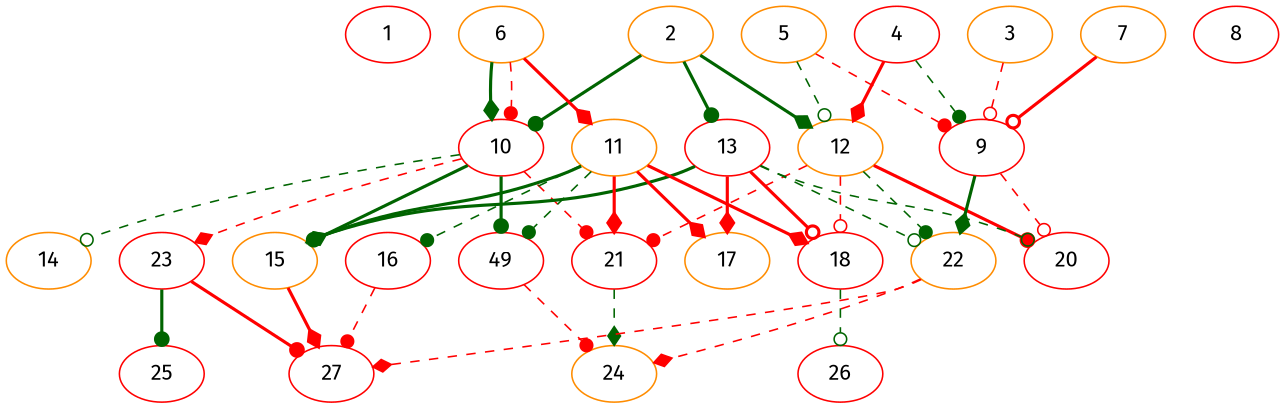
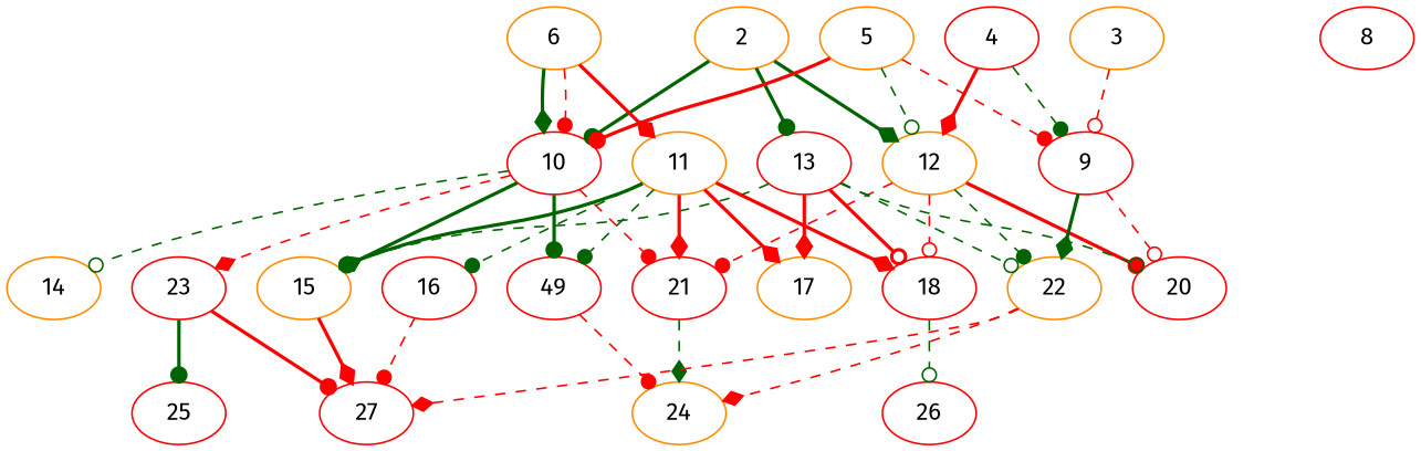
  digraph {
    fontname="Fira Sans"
    node [alpha=0.18 color=red fontname="Fira Sans"]
    edge [arrowhead=dot color=red fontname="Fira Sans" style=bold]
-   1 [alpha=0.15 expect_size=22768415568775912]
    2 [alpha=0.05 color=darkorange expect_size=135938260349041536]
    10 [alpha=0.03 expect_size=1402146838183651072]
    12 [alpha=0.00 color=darkorange expect_size=683277459895391092736]
    13 [alpha=0.11 expect_size=890194165936865411072]
    14 [alpha=0.17 color=darkorange expect_size=2275765364784678043648]
    15 [alpha=0.06 color=darkorange expect_size=724363749883904000000]
    n8 [alpha=0.19 expect_size=163212338941487218688 label=49]
    21 [alpha=0.01 expect_size=29231805591944572]
    23 [alpha=0.15 expect_size=253401635677355264]
    20 [alpha=0.11 expect_size=866858118973706496]
    22 [alpha=0.20 color=darkorange expect_size=195253804634854129664]
    18 [alpha=0.00 expect_size=3030311157412467]
    17 [alpha=0.13 color=darkorange expect_size=8828947915167760384]
    27 [alpha=0.02 expect_size=102865042331926528000]
    24 [alpha=0.12 color=darkorange expect_size=609498455482371670016]
    25 [alpha=0.10 expect_size=123852124937725408]
    26 [expect_size=279065133502519712]
    3 [alpha=0.04 color=darkorange expect_size=959711723776995840]
    9 [alpha=0.14 expect_size=241451650115696256]
    4 [expect_size=1691376453278008064]
    5 [alpha=0.04 color=darkorange expect_size=16353510710971074]
    6 [color=darkorange expect_size=15419352317625492]
    11 [alpha=0.13 color=darkorange expect_size=936787565811679100928]
    16 [alpha=0.10 expect_size=94535891711688704000]
-   7 [alpha=0.08 color=darkorange expect_size=1576517979934294016000]
    8 [alpha=0.04 expect_size=839951689228063080448]
    2 -> 10 [color=darkgreen]
    2 -> 12 [arrowhead=diamond color=darkgreen]
    2 -> 13 [color=darkgreen]
    10 -> 14 [arrowhead=odot color=darkgreen style=dashed]
    10 -> 15 [arrowhead=diamond color=darkgreen]
    10 -> n8 [color=darkgreen]
    10 -> 21 [style=dashed]
    10 -> 23 [arrowhead=diamond style=dashed]
    12 -> 21 [style=dashed]
    12 -> 20
    12 -> 22 [color=darkgreen style=dashed]
    12 -> 18 [arrowhead=odot style=dashed]
-   13 -> 15 [arrowhead=diamond color=darkgreen]
+   13 -> 15 [arrowhead=diamond color=darkgreen style=dashed]
    13 -> 20 [arrowhead=odot color=darkgreen style=dashed]
    13 -> 22 [arrowhead=odot color=darkgreen style=dashed]
    13 -> 18 [arrowhead=odot]
    13 -> 17 [arrowhead=diamond]
    15 -> 27 [arrowhead=diamond]
    n8 -> 24 [style=dashed]
    21 -> 24 [arrowhead=diamond color=darkgreen style=dashed]
    23 -> 27
    23 -> 25 [color=darkgreen]
    22 -> 27 [arrowhead=diamond style=dashed]
    22 -> 24 [arrowhead=diamond style=dashed]
    18 -> 26 [arrowhead=odot color=darkgreen style=dashed]
    3 -> 9 [arrowhead=odot style=dashed]
    9 -> 20 [arrowhead=odot style=dashed]
    9 -> 22 [arrowhead=diamond color=darkgreen]
    4 -> 12 [arrowhead=diamond]
    4 -> 9 [color=darkgreen style=dashed]
+   5 -> 10
    5 -> 12 [arrowhead=odot color=darkgreen style=dashed]
    5 -> 9 [style=dashed]
    6 -> 10 [arrowhead=diamond color=darkgreen]
    6 -> 10 [style=dashed]
    6 -> 11 [arrowhead=diamond]
    11 -> 15 [arrowhead=odot color=darkgreen]
    11 -> n8 [color=darkgreen style=dashed]
    11 -> 21 [arrowhead=diamond]
    11 -> 18 [arrowhead=diamond]
    11 -> 17 [arrowhead=diamond]
    11 -> 16 [color=darkgreen style=dashed]
    16 -> 27 [style=dashed]
-   7 -> 9 [arrowhead=odot]
  }
